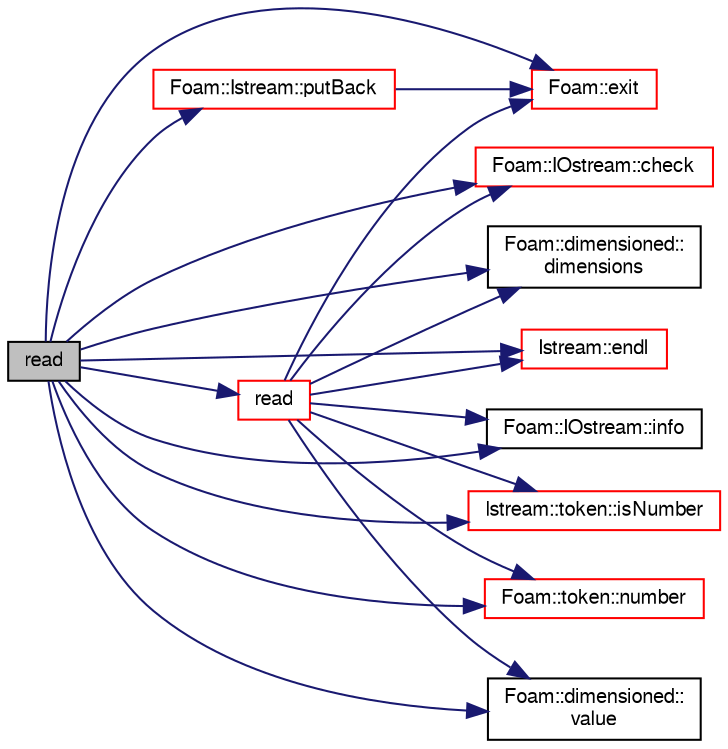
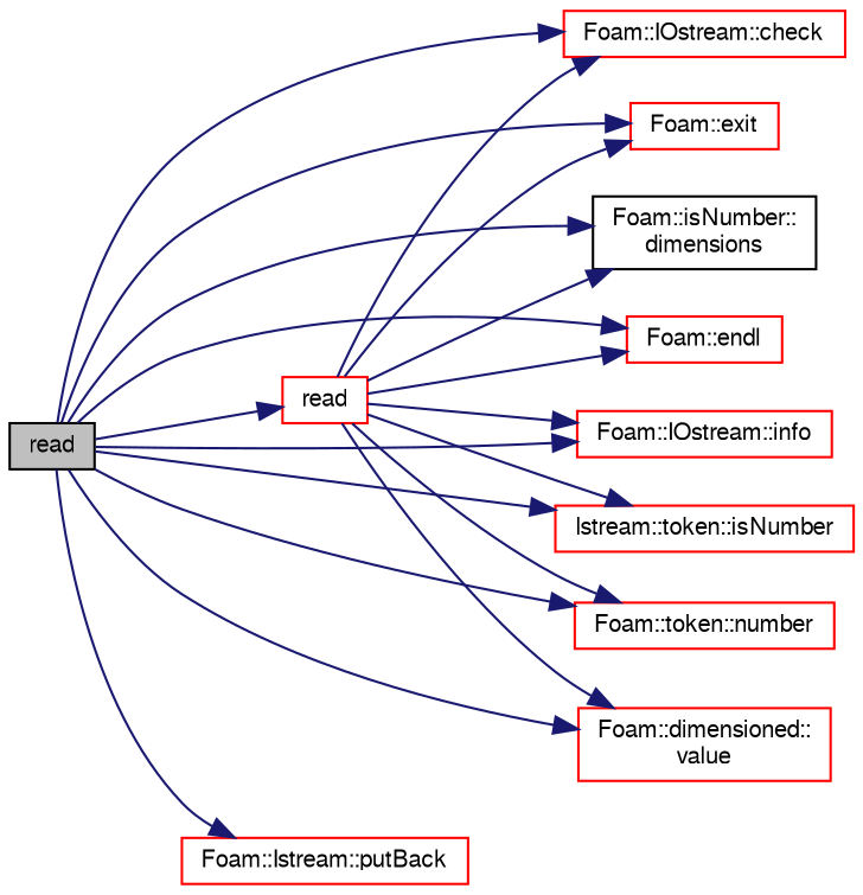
  digraph {
    rankdir=LR
    node [color=red fontname=FreeSans fontsize=10 shape=record]
    edge [color=midnightblue fontname=FreeSans fontsize=10 labelfontname=FreeSans labelfontsize=10 style=solid]
    n1 [color=black fillcolor=grey75 fontcolor=black height=0.2 label=read style=filled width=0.4]
    n2 [height=0.2 label="Foam::IOstream::check" width=0.4]
    n3 [height=0.2 label="Foam::exit" width=0.4]
-   n4 [color=black height=0.2 label="Foam::dimensioned::\ldimensions" width=0.4]
-   n5 [height=0.2 label="Istream::endl" width=0.4]
-   n6 [color=black height=0.2 label="Foam::IOstream::info" width=0.4]
+   n4 [color=black height=0.2 label="Foam::isNumber::\ldimensions" width=0.4]
+   n5 [height=0.2 label="Foam::endl" width=0.4]
+   n6 [height=0.2 label="Foam::IOstream::info" width=0.4]
    n7 [height=0.2 label="Istream::token::isNumber" width=0.4]
    n8 [height=0.2 label="Foam::token::number" width=0.4]
    n9 [height=0.2 label="Foam::Istream::putBack" width=0.4]
    n10 [height=0.2 label=read width=0.4]
-   n11 [color=black height=0.2 label="Foam::dimensioned::\lvalue" width=0.4]
+   n11 [height=0.2 label="Foam::dimensioned::\lvalue" width=0.4]
    n1 -> n2
    n1 -> n3
    n1 -> n4
    n1 -> n5
    n1 -> n6
    n1 -> n7
    n1 -> n8
    n1 -> n9
    n1 -> n10
    n1 -> n11
-   n9 -> n3
    n10 -> n2
    n10 -> n3
    n10 -> n4
    n10 -> n5
    n10 -> n6
    n10 -> n7
    n10 -> n8
    n10 -> n11
  }
